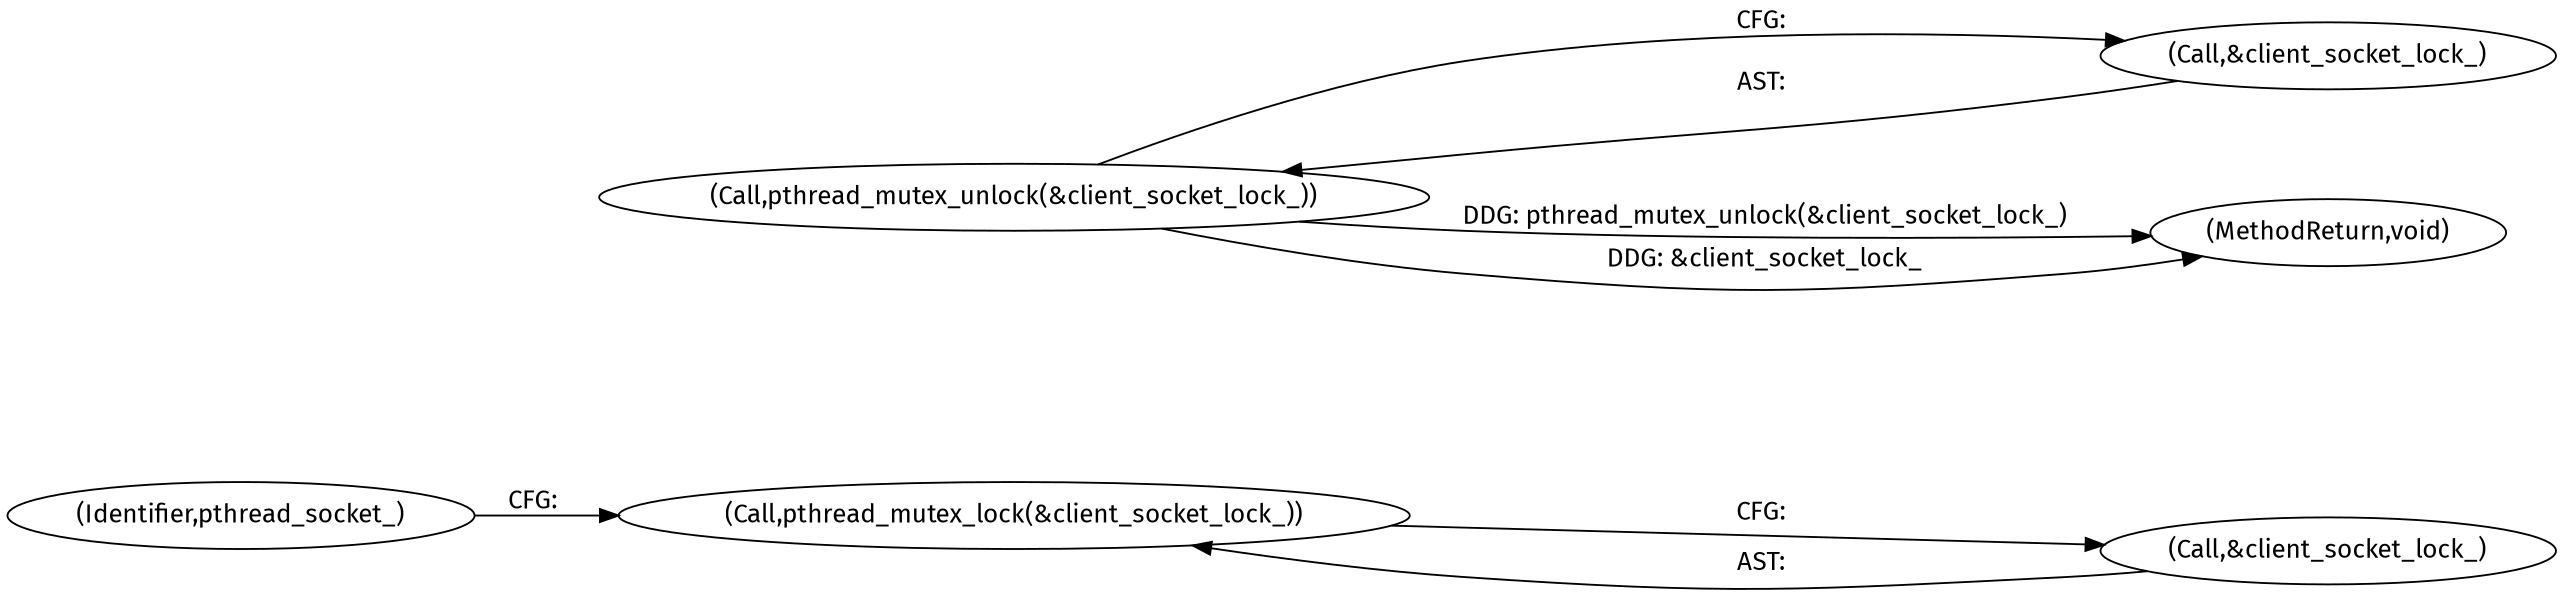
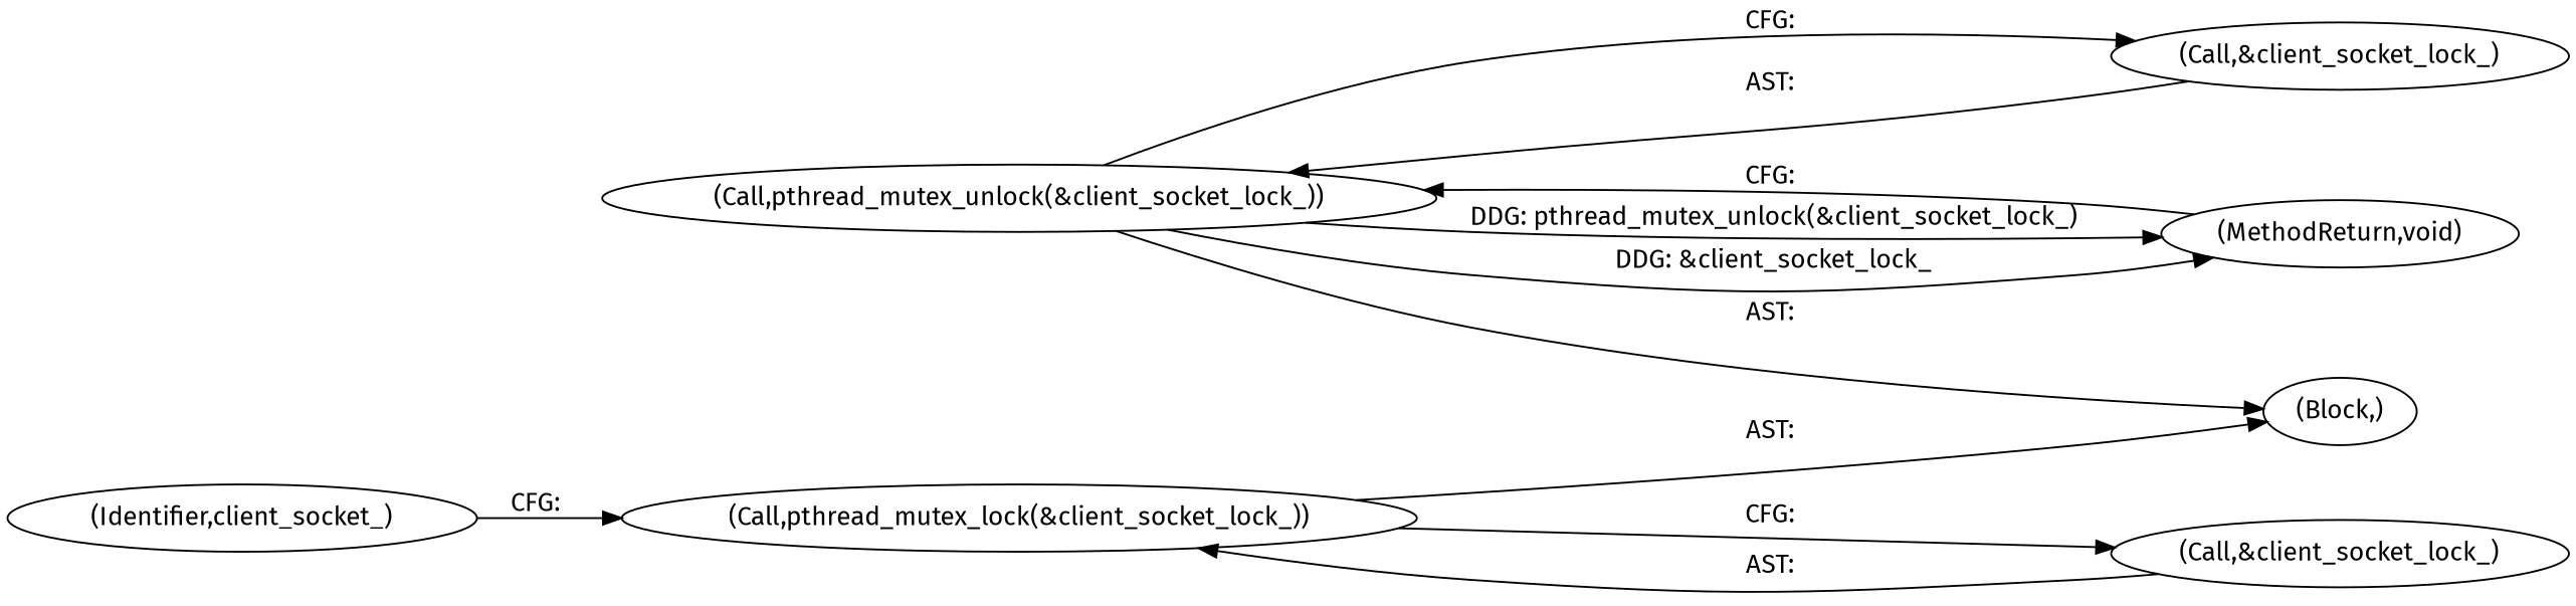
  digraph {
    fontname="Fira Sans"
    rankdir=LR
    node [fontname="Fira Sans"]
    edge [fontname="Fira Sans"]
    n1 [label="(Call,pthread_mutex_lock(&client_socket_lock_))"]
+   n2 [label="(Block,)"]
    n3 [label="(Call,&client_socket_lock_)"]
    n4 [label="(Call,pthread_mutex_unlock(&client_socket_lock_))"]
    n5 [label="(MethodReturn,void)"]
    n6 [label="(Call,&client_socket_lock_)"]
-   n7 [label="(Identifier,pthread_socket_)"]
+   n7 [label="(Identifier,client_socket_)"]
+   n1 -> n2 [label="AST: "]
    n1 -> n3 [label="CFG: "]
    n3 -> n1 [label="AST: "]
+   n4 -> n2 [label="AST: "]
    n4 -> n5 [label="DDG: pthread_mutex_unlock(&client_socket_lock_)"]
    n4 -> n5 [label="DDG: &client_socket_lock_"]
    n4 -> n6 [label="CFG: "]
+   n5 -> n4 [label="CFG: "]
    n6 -> n4 [label="AST: "]
    n7 -> n1 [label="CFG: "]
  }
